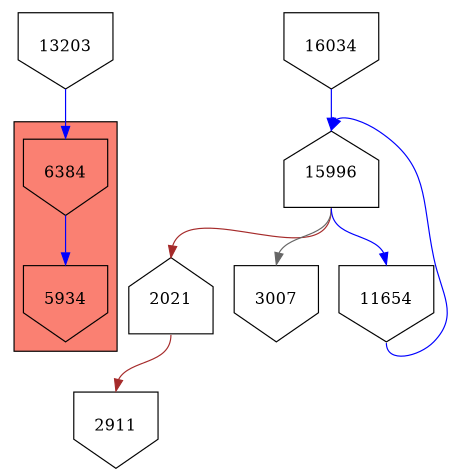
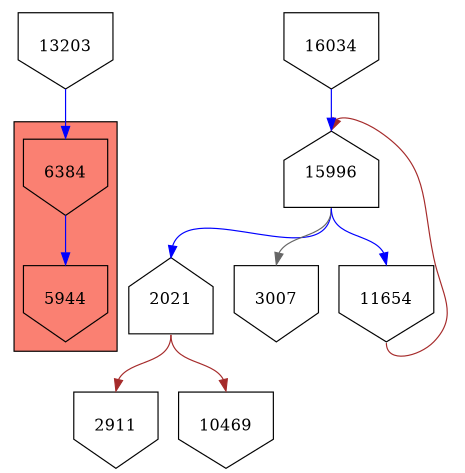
  digraph {
    node [shape=invhouse]
    edge [color=blue headport=n tailport=s]
    6384 [height=1 width=1]
-   5934 [height=1 width=1]
+   5934 [height=1 width=1 label=5944]
    2911 [height=1 width=1]
    2021 [height=1 shape=house width=1]
+   10469 [height=1 width=1]
    15996 [height=1 shape=house width=1]
    n7 [height=1 label=3007 width=1]
    11654 [height=1 width=1]
    16034 [height=1 width=1]
    13203 [height=1 width=1]
    subgraph cluster_1 {
      fillcolor=salmon
      style=filled
      6384
      5934
    }
    6384 -> 5934
    2021 -> 2911 [color=brown]
-   15996 -> 2021 [color=brown]
+   2021 -> 10469 [color=brown]
+   15996 -> 2021
    15996 -> n7 [color=gray40]
    15996 -> 11654
-   11654 -> 15996
+   11654 -> 15996 [color=brown]
    16034 -> 15996
    13203 -> 6384
  }
